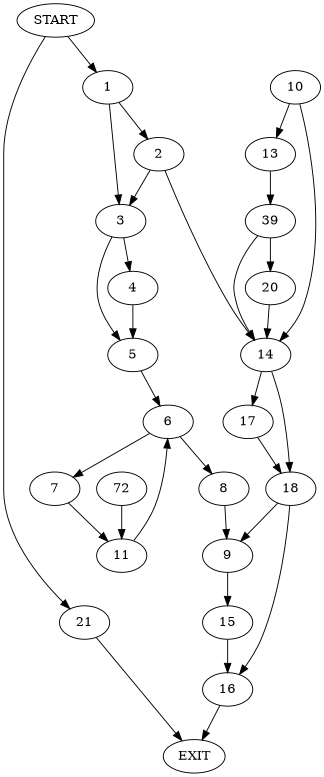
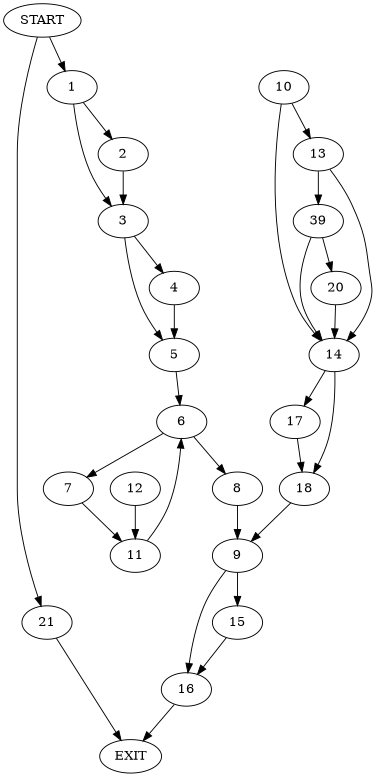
  digraph {
    n1 [label=START]
    1
    21
    2
    3
    n6 [label=EXIT]
    4
    5
    6
    7
    8
    11
    9
-   12 [label=72]
+   12
    15
    16
    10
    13
    14
    n20 [label=39]
    17
    18
    20
    n1 -> 1
    n1 -> 21
    1 -> 2
    1 -> 3
    21 -> n6
    2 -> 3
    3 -> 4
    3 -> 5
    4 -> 5
    5 -> 6
    6 -> 7
    6 -> 8
    7 -> 11
    8 -> 9
    11 -> 6
    9 -> 15
-   18 -> 16
+   9 -> 16
    12 -> 11
    15 -> 16
    16 -> n6
    10 -> 13
    10 -> 14
-   2 -> 14
+   13 -> 14
    13 -> n20
    14 -> 17
    14 -> 18
    n20 -> 14
    n20 -> 20
    17 -> 18
    18 -> 9
    20 -> 14
  }
